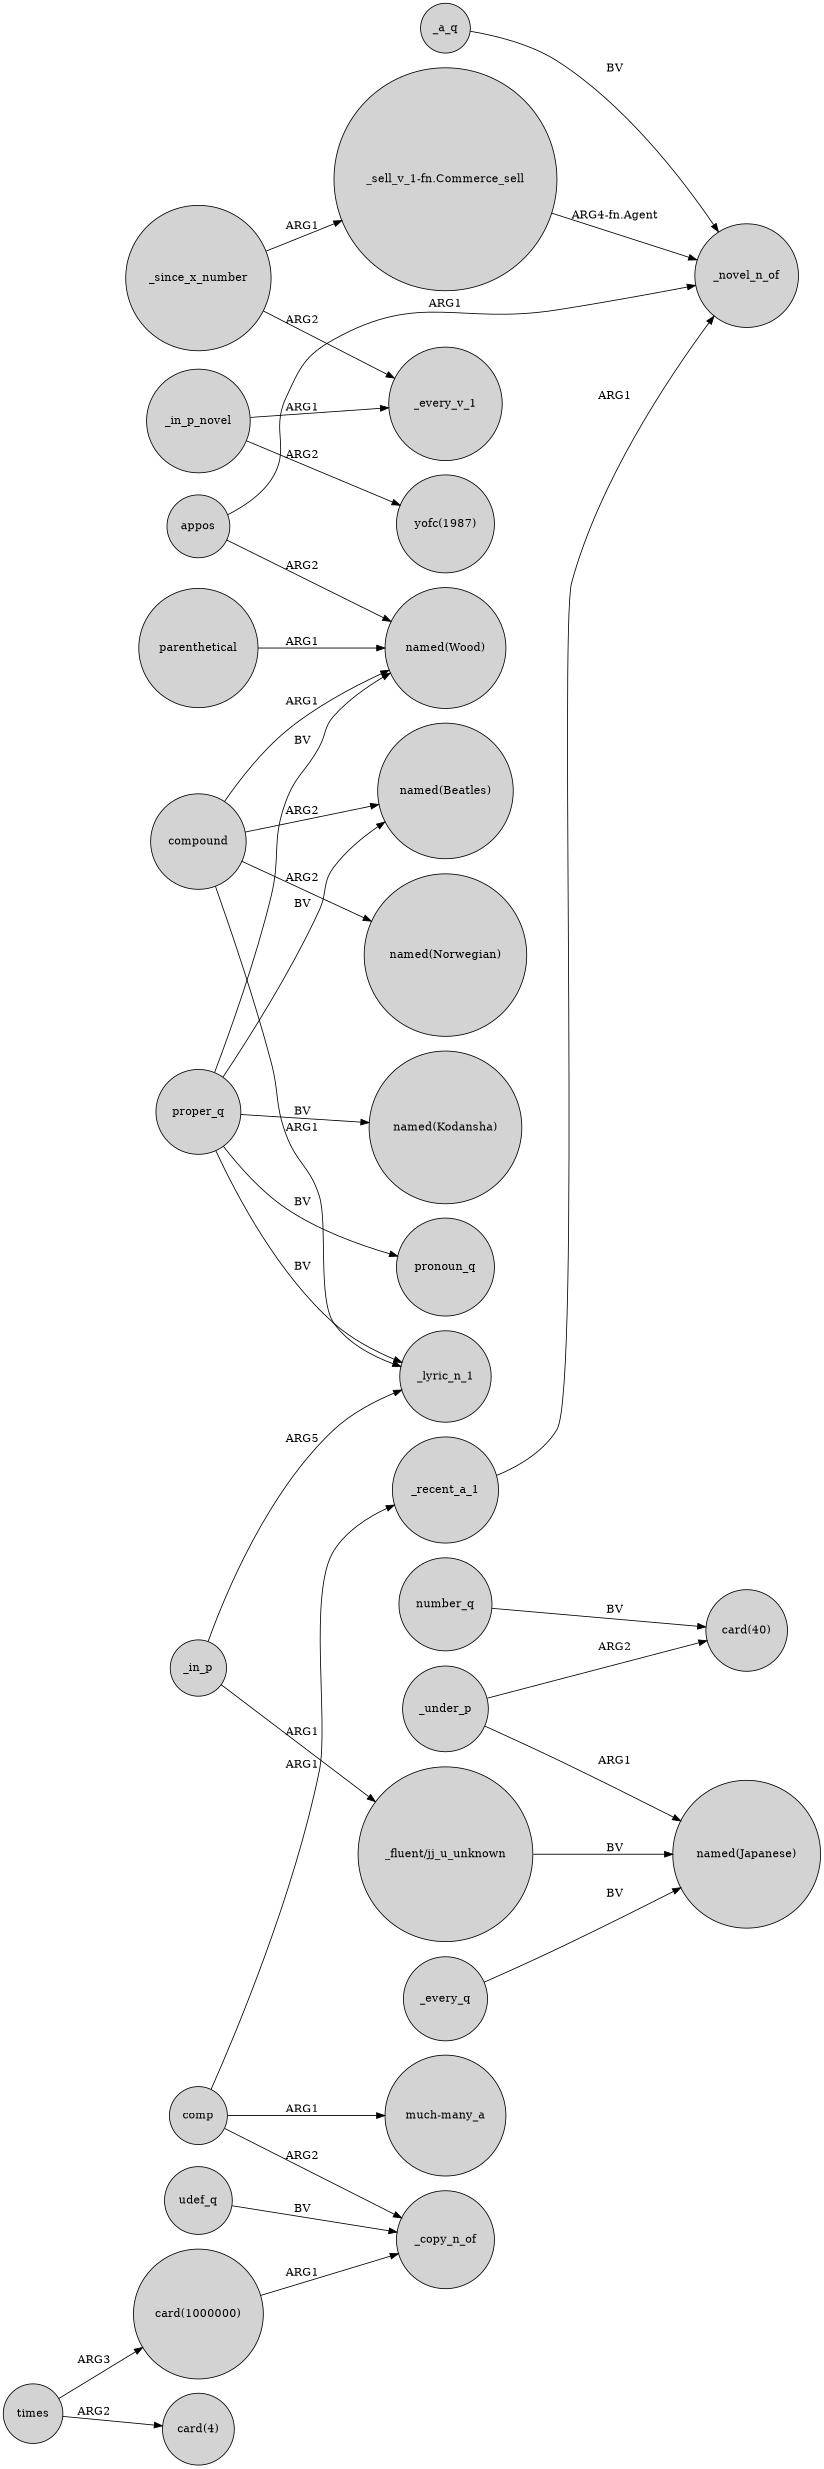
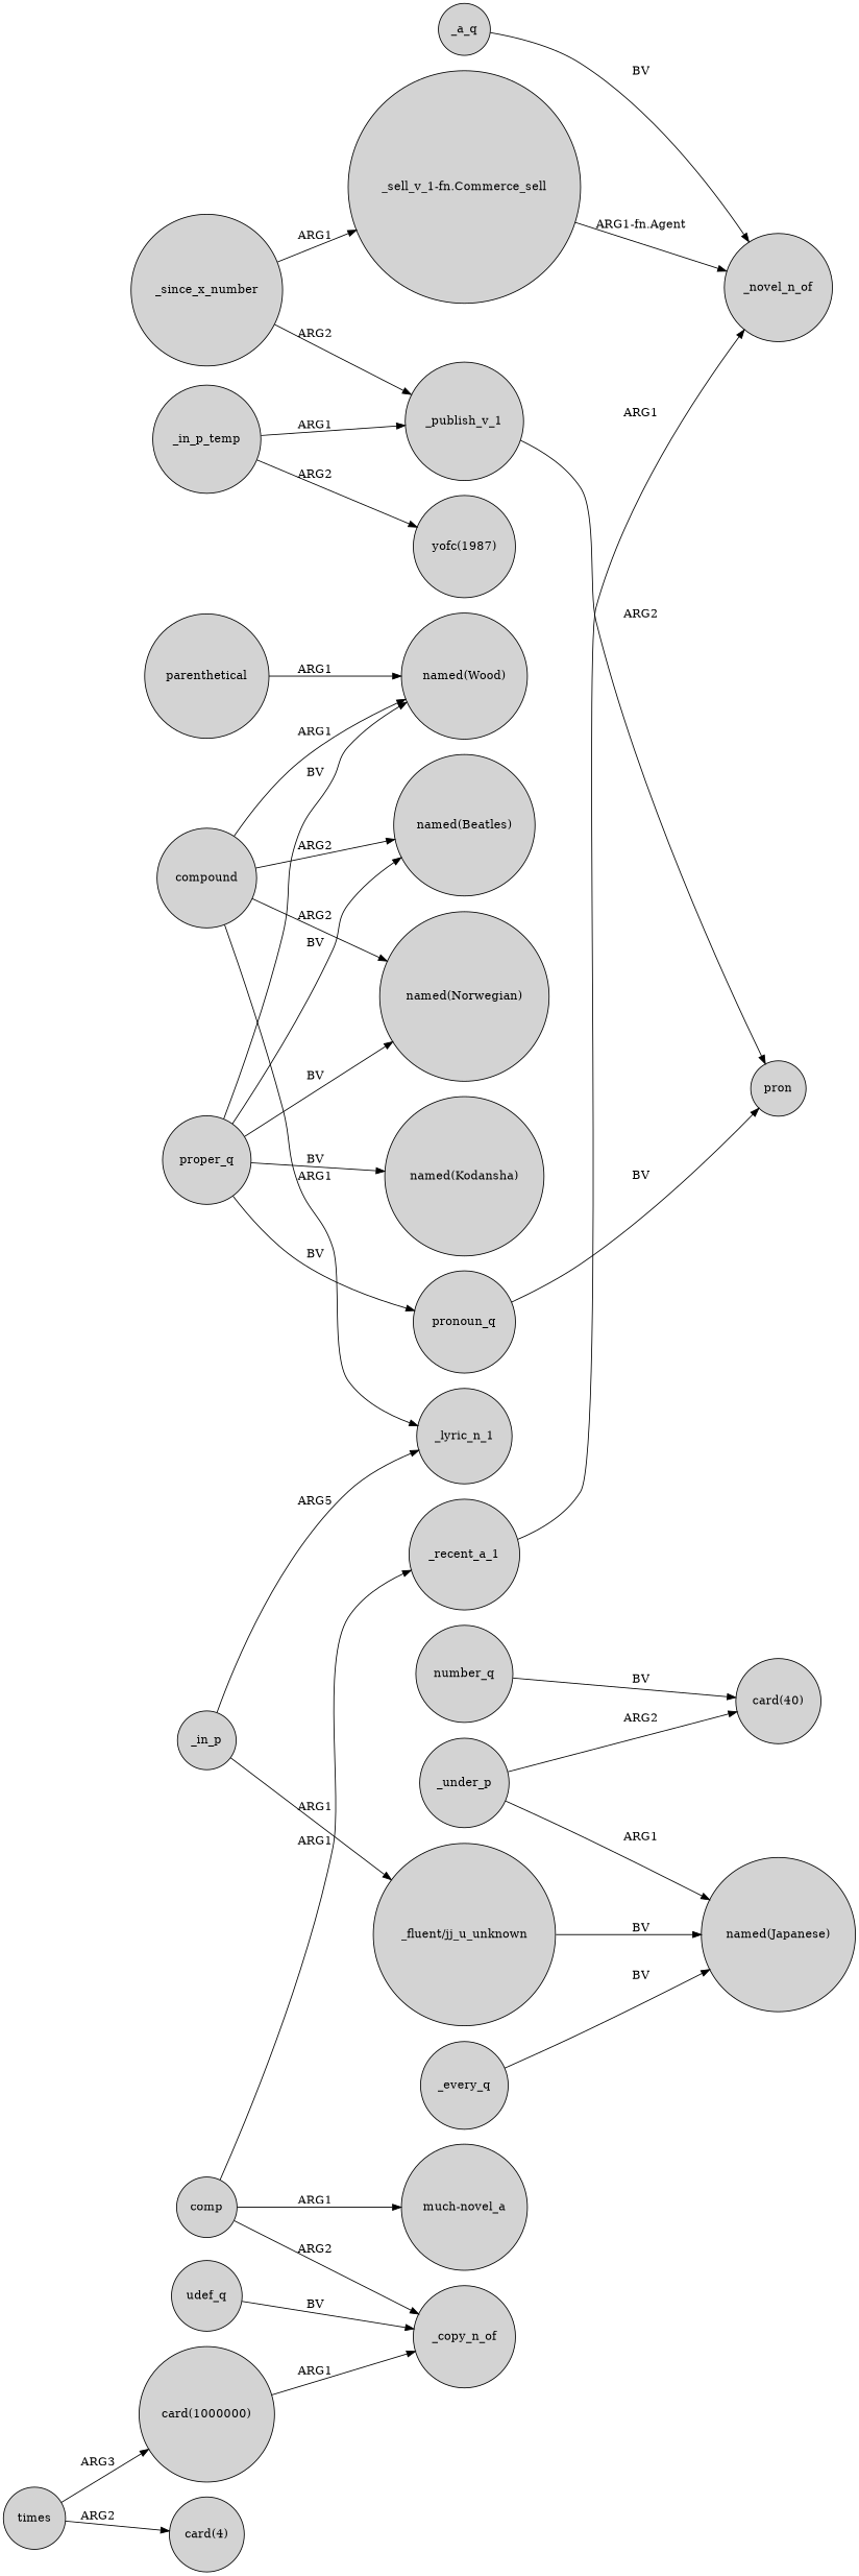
  digraph {
    rankdir=LR
    node [shape=circle style=filled]
-   appos
    _novel_n_of
    "named(Wood)"
    udef_q
    _copy_n_of
-   _in_p_temp [label=_in_p_novel]
+   _in_p_temp
    "yofc(1987)"
-   _publish_v_1 [label=_every_v_1]
+   _publish_v_1
+   pron
    _in_p
    _lyric_n_1
    "_fluent/jj_u_unknown"
    "named(Japanese)"
    compound
    "named(Norwegian)"
    "named(Beatles)"
    proper_q
    "named(Kodansha)"
    pronoun_q
    n20 [label=_since_x_number]
    "_sell_v_1-fn.Commerce_sell"
    _under_p
    "card(40)"
    comp
-   "much-many_a"
+   "much-many_a" [label="much-novel_a"]
    _recent_a_1
    _a_q
    _every_q
    parenthetical
    "card(1000000)"
    times
    "card(4)"
    number_q
-   appos -> _novel_n_of [label=ARG1]
-   appos -> "named(Wood)" [label=ARG2]
    udef_q -> _copy_n_of [label=BV]
    _in_p_temp -> "yofc(1987)" [label=ARG2]
    _in_p_temp -> _publish_v_1 [label=ARG1]
+   _publish_v_1 -> pron [label=ARG2]
    _in_p -> _lyric_n_1 [label=ARG5]
    _in_p -> "_fluent/jj_u_unknown" [label=ARG1]
    "_fluent/jj_u_unknown" -> "named(Japanese)" [label=BV]
    compound -> "named(Wood)" [label=ARG1]
    compound -> _lyric_n_1 [label=ARG1]
    compound -> "named(Norwegian)" [label=ARG2]
    compound -> "named(Beatles)" [label=ARG2]
    proper_q -> "named(Wood)" [label=BV]
-   proper_q -> _lyric_n_1 [label=BV]
+   proper_q -> "named(Norwegian)" [label=BV]
    proper_q -> "named(Beatles)" [label=BV]
    proper_q -> "named(Kodansha)" [label=BV]
    proper_q -> pronoun_q [label=BV]
+   pronoun_q -> pron [label=BV]
    n20 -> _publish_v_1 [label=ARG2]
    n20 -> "_sell_v_1-fn.Commerce_sell" [label=ARG1]
-   "_sell_v_1-fn.Commerce_sell" -> _novel_n_of [label="ARG4-fn.Agent"]
+   "_sell_v_1-fn.Commerce_sell" -> _novel_n_of [label="ARG1-fn.Agent"]
    _under_p -> "named(Japanese)" [label=ARG1]
    _under_p -> "card(40)" [label=ARG2]
    comp -> _copy_n_of [label=ARG2]
    comp -> "much-many_a" [label=ARG1]
    comp -> _recent_a_1 [label=ARG1]
    _recent_a_1 -> _novel_n_of [label=ARG1]
    _a_q -> _novel_n_of [label=BV]
    _every_q -> "named(Japanese)" [label=BV]
    parenthetical -> "named(Wood)" [label=ARG1]
    "card(1000000)" -> _copy_n_of [label=ARG1]
    times -> "card(1000000)" [label=ARG3]
    times -> "card(4)" [label=ARG2]
    number_q -> "card(40)" [label=BV]
  }
